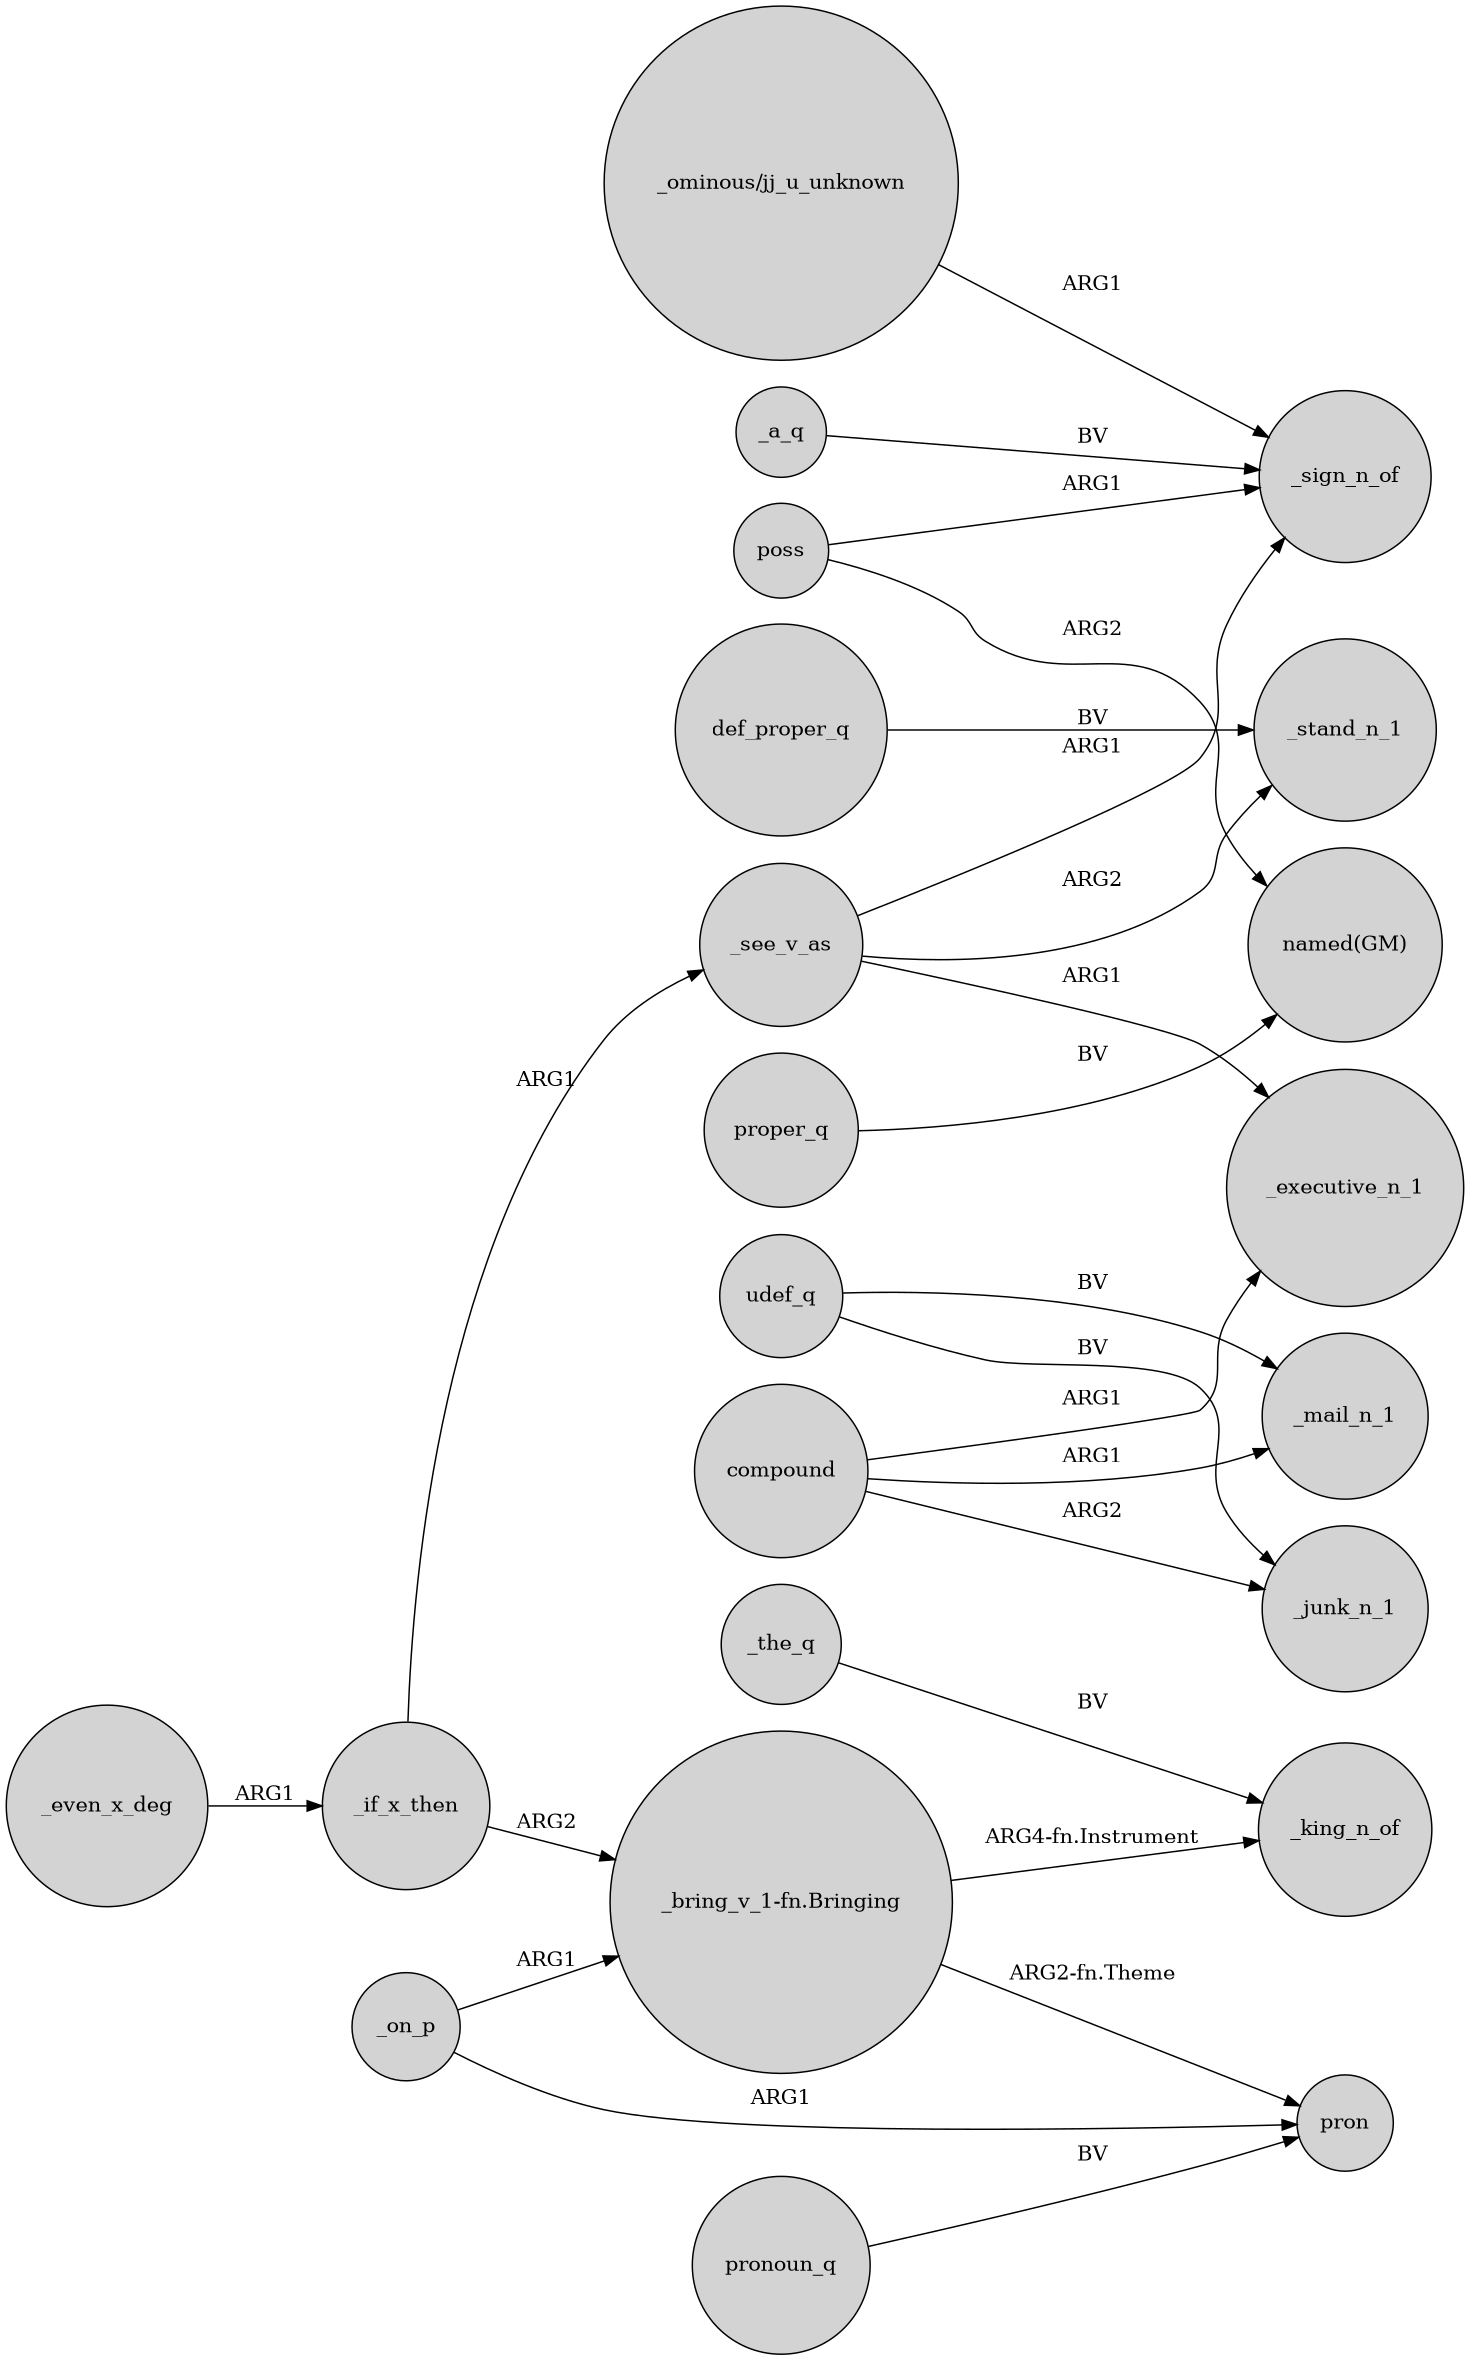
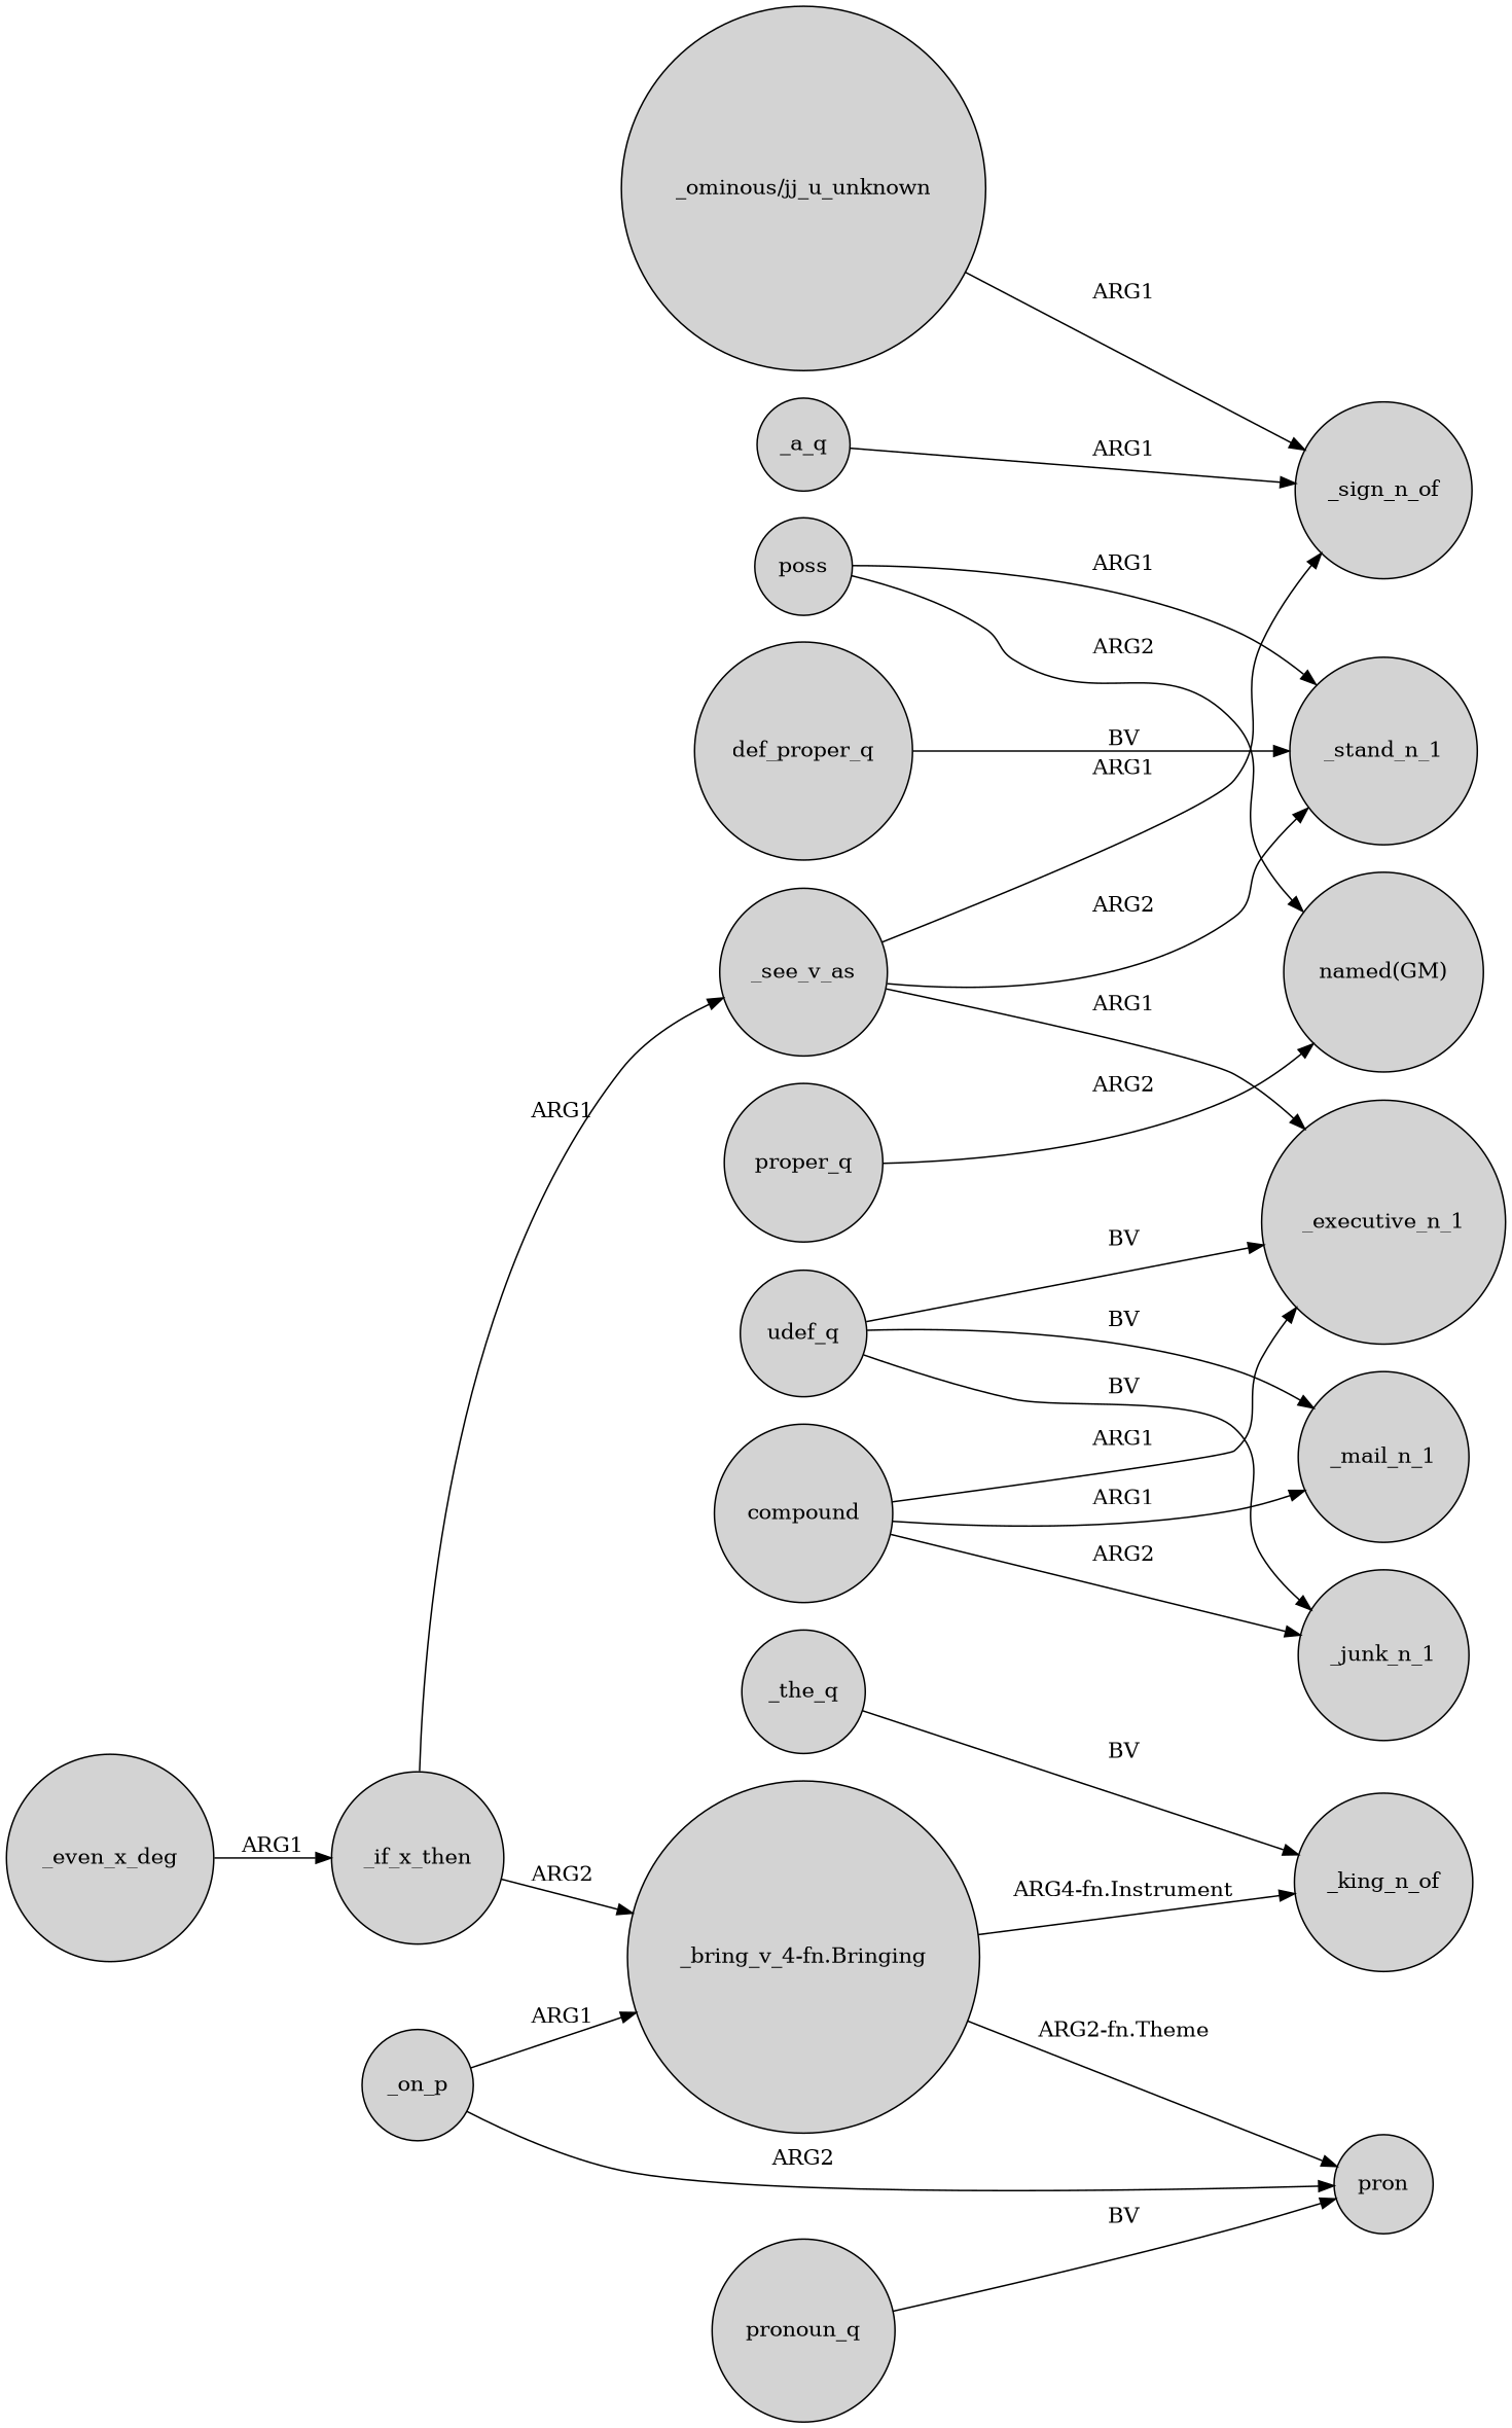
  digraph {
    rankdir=LR
    node [shape=circle style=filled]
    "_ominous/jj_u_unknown"
    _sign_n_of
    n3 [label=def_proper_q]
    _stand_n_1
    poss
    "named(GM)"
    udef_q
    _executive_n_1
    _junk_n_1
    _mail_n_1
    _see_v_as
    _a_q
    _even_x_deg
    _if_x_then
-   "_bring_v_1-fn.Bringing"
+   "_bring_v_1-fn.Bringing" [label="_bring_v_4-fn.Bringing"]
    _king_n_of
    pron
    compound
    proper_q
    _on_p
    pronoun_q
    _the_q
    "_ominous/jj_u_unknown" -> _sign_n_of [label=ARG1]
    n3 -> _stand_n_1 [label=BV]
-   poss -> _sign_n_of [label=ARG1]
+   poss -> _stand_n_1 [label=ARG1]
    poss -> "named(GM)" [label=ARG2]
+   udef_q -> _executive_n_1 [label=BV]
    udef_q -> _junk_n_1 [label=BV]
    udef_q -> _mail_n_1 [label=BV]
    _see_v_as -> _sign_n_of [label=ARG1]
    _see_v_as -> _stand_n_1 [label=ARG2]
    _see_v_as -> _executive_n_1 [label=ARG1]
-   _a_q -> _sign_n_of [label=BV]
+   _a_q -> _sign_n_of [label=ARG1]
    _even_x_deg -> _if_x_then [label=ARG1]
    _if_x_then -> _see_v_as [label=ARG1]
    _if_x_then -> "_bring_v_1-fn.Bringing" [label=ARG2]
    "_bring_v_1-fn.Bringing" -> _king_n_of [label="ARG4-fn.Instrument"]
    "_bring_v_1-fn.Bringing" -> pron [label="ARG2-fn.Theme"]
    compound -> _executive_n_1 [label=ARG1]
    compound -> _junk_n_1 [label=ARG2]
    compound -> _mail_n_1 [label=ARG1]
-   proper_q -> "named(GM)" [label=BV]
+   proper_q -> "named(GM)" [label=ARG2]
    _on_p -> "_bring_v_1-fn.Bringing" [label=ARG1]
-   _on_p -> pron [label=ARG1]
+   _on_p -> pron [label=ARG2]
    pronoun_q -> pron [label=BV]
    _the_q -> _king_n_of [label=BV]
  }
